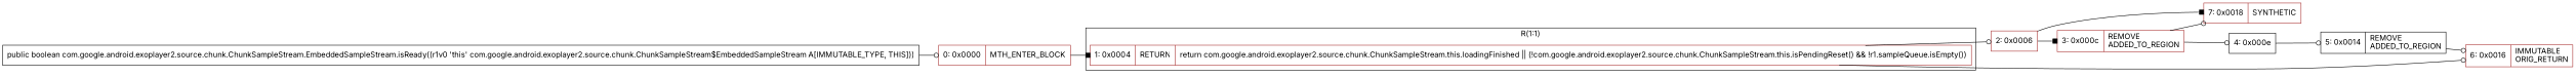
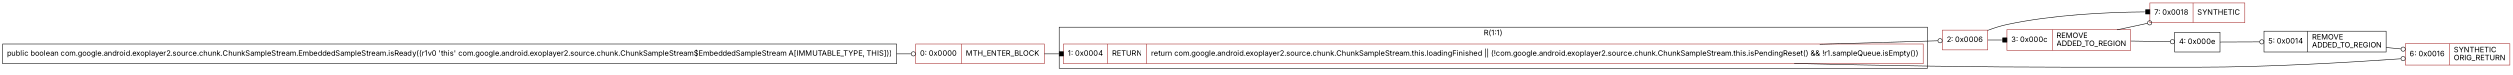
  digraph {
    fontname=Inter
    rankdir=LR
    node [color=brown fontname=Inter shape=record]
    edge [arrowhead=odot fontname=Inter]
    n1 [label="{1\:\ 0x0004|RETURN\l|return com.google.android.exoplayer2.source.chunk.ChunkSampleStream.this.loadingFinished \|\| (!com.google.android.exoplayer2.source.chunk.ChunkSampleStream.this.isPendingReset() && !r1.sampleQueue.isEmpty())\l}"]
    n2 [label="{2\:\ 0x0006}"]
-   n3 [label="{6\:\ 0x0016|IMMUTABLE\lORIG_RETURN\l}"]
+   n3 [label="{6\:\ 0x0016|SYNTHETIC\lORIG_RETURN\l}"]
    n4 [label="{3\:\ 0x000c|REMOVE\lADDED_TO_REGION\l}"]
    n5 [label="{7\:\ 0x0018|SYNTHETIC\l}"]
    n6 [label="{0\:\ 0x0000|MTH_ENTER_BLOCK\l}"]
    n7 [color=black label="{4\:\ 0x000e}"]
    n8 [color=black label="{5\:\ 0x0014|REMOVE\lADDED_TO_REGION\l}"]
    n9 [color=black label="{public boolean com.google.android.exoplayer2.source.chunk.ChunkSampleStream.EmbeddedSampleStream.isReady((r1v0 'this' com.google.android.exoplayer2.source.chunk.ChunkSampleStream$EmbeddedSampleStream A[IMMUTABLE_TYPE, THIS])) }"]
    subgraph cluster_1 {
      label="R(1:1)"
      n1
    }
    n1 -> n2
    n1 -> n3
    n2 -> n4 [arrowhead=box]
    n2 -> n5 [arrowhead=box]
    n4 -> n5
    n4 -> n7
    n6 -> n1 [arrowhead=box]
    n7 -> n8
    n8 -> n3
    n9 -> n6
  }
